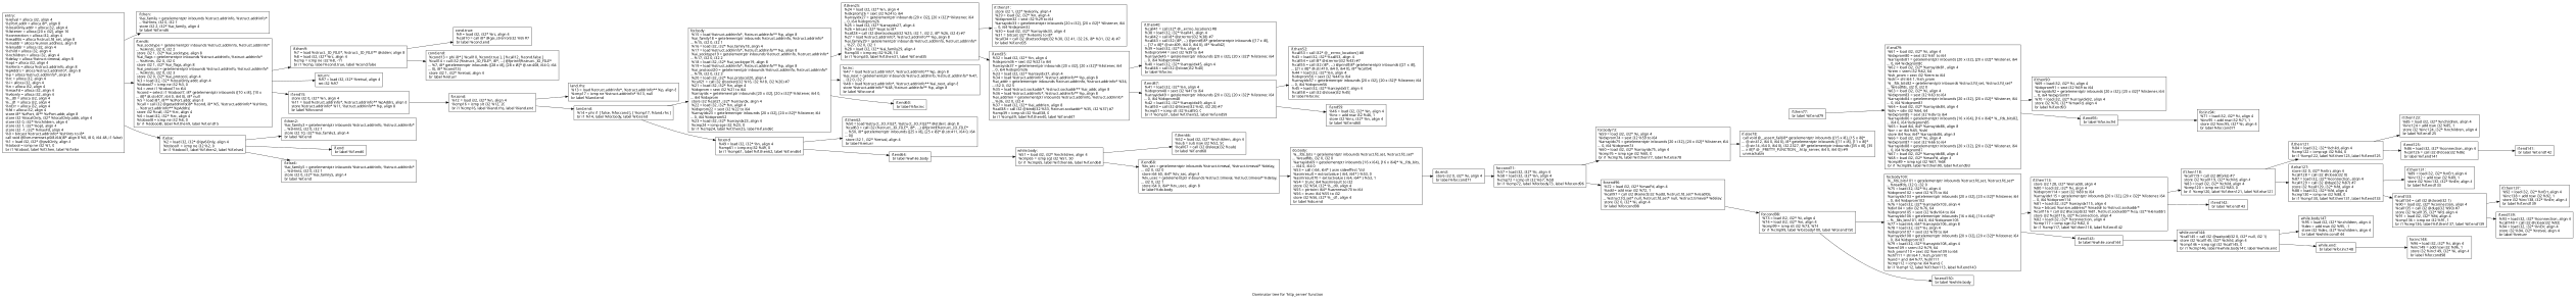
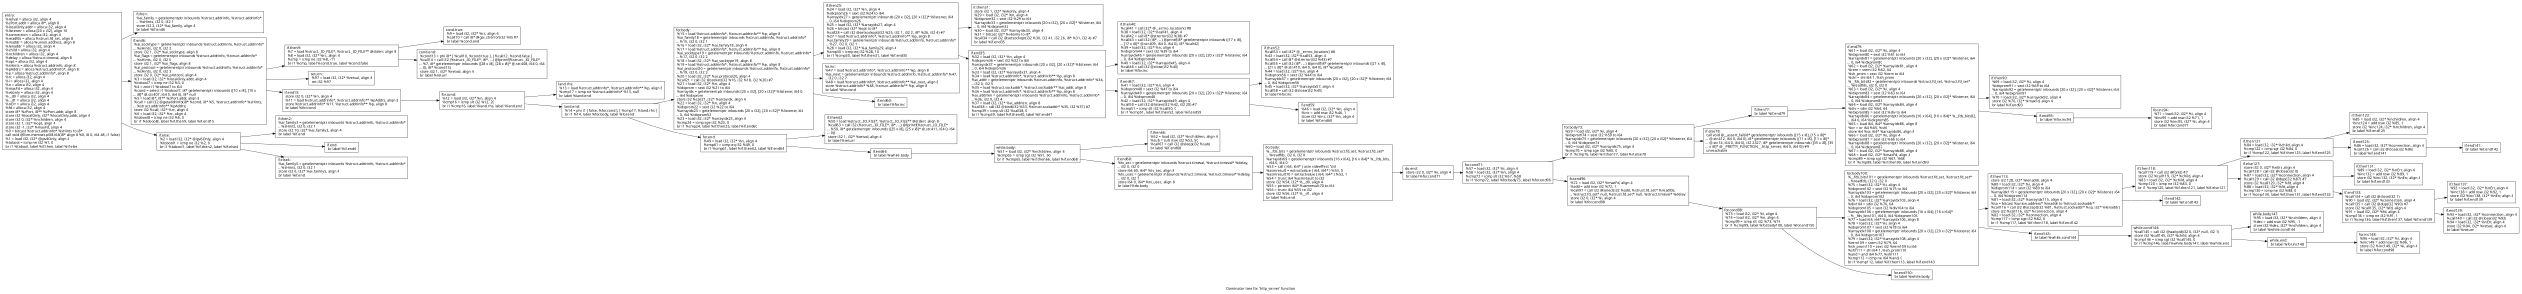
  digraph {
    fontname="Noto Sans"
    label="Dominator tree for 'http_server' function"
    rankdir=LR
    node [fontname="Noto Sans" shape=record]
    edge [fontname="Noto Sans"]
    n1 [label="{entry:\l  %retval = alloca i32, align 4\l  %zPort.addr = alloca i8*, align 8\l  %localOnly.addr = alloca i32, align 4\l  %listener = alloca [20 x i32], align 16\l  %connection = alloca i32, align 4\l  %readfds = alloca %struct.fd_set, align 8\l  %inaddr = alloca %union.address, align 8\l  %lenaddr = alloca i32, align 4\l  %child = alloca i32, align 4\l  %nchildren = alloca i32, align 4\l  %delay = alloca %struct.timeval, align 8\l  %opt = alloca i32, align 4\l  %sHints = alloca %struct.addrinfo, align 8\l  %pAddrs = alloca %struct.addrinfo*, align 8\l  %p = alloca %struct.addrinfo*, align 8\l  %rc = alloca i32, align 4\l  %i = alloca i32, align 4\l  %n = alloca i32, align 4\l  %maxFd = alloca i32, align 4\l  %v6only = alloca i32, align 4\l  %__d0 = alloca i32, align 4\l  %__d1 = alloca i32, align 4\l  %nErr = alloca i32, align 4\l  %fd = alloca i32, align 4\l  store i8* %zPort, i8** %zPort.addr, align 8\l  store i32 %localOnly, i32* %localOnly.addr, align 4\l  store i32 0, i32* %nchildren, align 4\l  store i32 1, i32* %opt, align 4\l  store i32 -1, i32* %maxFd, align 4\l  %0 = bitcast %struct.addrinfo* %sHints to i8*\l  call void @llvm.memset.p0i8.i64(i8* align 8 %0, i8 0, i64 48, i1 false)\l  %1 = load i32, i32* @ipv4Only, align 4\l  %tobool = icmp ne i32 %1, 0\l  br i1 %tobool, label %if.then, label %if.else\l}"]
    n2 [label="{if.then:                                          \l  %ai_family = getelementptr inbounds %struct.addrinfo, %struct.addrinfo*\l... %sHints, i32 0, i32 1\l  store i32 2, i32* %ai_family, align 4\l  br label %if.end6\l}"]
    n3 [label="{if.end6:                                          \l  %ai_socktype = getelementptr inbounds %struct.addrinfo, %struct.addrinfo*\l... %sHints, i32 0, i32 2\l  store i32 1, i32* %ai_socktype, align 8\l  %ai_flags = getelementptr inbounds %struct.addrinfo, %struct.addrinfo*\l... %sHints, i32 0, i32 0\l  store i32 1, i32* %ai_flags, align 8\l  %ai_protocol = getelementptr inbounds %struct.addrinfo, %struct.addrinfo*\l... %sHints, i32 0, i32 3\l  store i32 0, i32* %ai_protocol, align 4\l  %3 = load i32, i32* %localOnly.addr, align 4\l  %tobool7 = icmp ne i32 %3, 0\l  %4 = zext i1 %tobool7 to i64\l  %cond = select i1 %tobool7, i8* getelementptr inbounds ([10 x i8], [10 x\l... i8]* @.str.407, i64 0, i64 0), i8* null\l  %5 = load i8*, i8** %zPort.addr, align 8\l  %call = call i32 @getaddrinfo(i8* %cond, i8* %5, %struct.addrinfo* %sHints,\l... %struct.addrinfo** %pAddrs)\l  store i32 %call, i32* %rc, align 4\l  %6 = load i32, i32* %rc, align 4\l  %tobool8 = icmp ne i32 %6, 0\l  br i1 %tobool8, label %if.then9, label %if.end15\l}"]
    n4 [label="{if.else:                                          \l  %2 = load i32, i32* @ipv6Only, align 4\l  %tobool1 = icmp ne i32 %2, 0\l  br i1 %tobool1, label %if.then2, label %if.else4\l}"]
    n5 [label="{if.then9:                                         \l  %7 = load %struct._IO_FILE*, %struct._IO_FILE** @stderr, align 8\l  %8 = load i32, i32* %rc, align 4\l  %cmp = icmp ne i32 %8, -11\l  br i1 %cmp, label %cond.true, label %cond.false\l}"]
    n6 [label="{return:                                           \l  %97 = load i32, i32* %retval, align 4\l  ret i32 %97\l}"]
    n7 [label="{if.end15:                                         \l  store i32 0, i32* %n, align 4\l  %11 = load %struct.addrinfo*, %struct.addrinfo** %pAddrs, align 8\l  store %struct.addrinfo* %11, %struct.addrinfo** %p, align 8\l  br label %for.cond\l}"]
    n8 [label="{if.then2:                                         \l  %ai_family3 = getelementptr inbounds %struct.addrinfo, %struct.addrinfo*\l... %sHints, i32 0, i32 1\l  store i32 10, i32* %ai_family3, align 4\l  br label %if.end\l}"]
    n9 [label="{if.end:                                           \l  br label %if.end6\l}"]
    n10 [label="{if.else4:                                         \l  %ai_family5 = getelementptr inbounds %struct.addrinfo, %struct.addrinfo*\l... %sHints, i32 0, i32 1\l  store i32 0, i32* %ai_family5, align 4\l  br label %if.end\l}"]
    n11 [label="{cond.true:                                        \l  %9 = load i32, i32* %rc, align 4\l  %call10 = call i8* @gai_strerror(i32 %9) #7\l  br label %cond.end\l}"]
    n12 [label="{cond.end:                                         \l  %cond13 = phi i8* [ %call10, %cond.true ], [ %call12, %cond.false ]\l  %call14 = call i32 (%struct._IO_FILE*, i8*, ...) @fprintf(%struct._IO_FILE*\l... %7, i8* getelementptr inbounds ([28 x i8], [28 x i8]* @.str.408, i64 0, i64\l... 0), i8* %cond13)\l  store i32 1, i32* %retval, align 4\l  br label %return\l}"]
    n13 [label="{for.cond:                                         \l  %12 = load i32, i32* %n, align 4\l  %cmp16 = icmp slt i32 %12, 20\l  br i1 %cmp16, label %land.rhs, label %land.end\l}"]
    n14 [label="{land.rhs:                                         \l  %13 = load %struct.addrinfo*, %struct.addrinfo** %p, align 8\l  %cmp17 = icmp ne %struct.addrinfo* %13, null\l  br label %land.end\l}"]
    n15 [label="{land.end:                                         \l  %14 = phi i1 [ false, %for.cond ], [ %cmp17, %land.rhs ]\l  br i1 %14, label %for.body, label %for.end\l}"]
    n16 [label="{for.body:                                         \l  %15 = load %struct.addrinfo*, %struct.addrinfo** %p, align 8\l  %ai_family18 = getelementptr inbounds %struct.addrinfo, %struct.addrinfo*\l... %15, i32 0, i32 1\l  %16 = load i32, i32* %ai_family18, align 4\l  %17 = load %struct.addrinfo*, %struct.addrinfo** %p, align 8\l  %ai_socktype19 = getelementptr inbounds %struct.addrinfo, %struct.addrinfo*\l... %17, i32 0, i32 2\l  %18 = load i32, i32* %ai_socktype19, align 8\l  %19 = load %struct.addrinfo*, %struct.addrinfo** %p, align 8\l  %ai_protocol20 = getelementptr inbounds %struct.addrinfo, %struct.addrinfo*\l... %19, i32 0, i32 3\l  %20 = load i32, i32* %ai_protocol20, align 4\l  %call21 = call i32 @socket(i32 %16, i32 %18, i32 %20) #7\l  %21 = load i32, i32* %n, align 4\l  %idxprom = sext i32 %21 to i64\l  %arrayidx = getelementptr inbounds [20 x i32], [20 x i32]* %listener, i64 0,\l... i64 %idxprom\l  store i32 %call21, i32* %arrayidx, align 4\l  %22 = load i32, i32* %n, align 4\l  %idxprom22 = sext i32 %22 to i64\l  %arrayidx23 = getelementptr inbounds [20 x i32], [20 x i32]* %listener, i64\l... 0, i64 %idxprom52\l  %23 = load i32, i32* %arrayidx23, align 4\l  %cmp24 = icmp sge i32 %23, 0\l  br i1 %cmp24, label %if.then25, label %if.end60\l}"]
    n17 [label="{for.end:                                          \l  %49 = load i32, i32* %n, align 4\l  %cmp61 = icmp eq i32 %49, 0\l  br i1 %cmp61, label %if.then62, label %if.end64\l}"]
    n18 [label="{if.then25:                                        \l  %24 = load i32, i32* %n, align 4\l  %idxprom26 = sext i32 %24 to i64\l  %arrayidx27 = getelementptr inbounds [20 x i32], [20 x i32]* %listener, i64\l... 0, i64 %idxprom26\l  %25 = load i32, i32* %arrayidx27, align 4\l  %26 = bitcast i32* %opt to i8*\l  %call28 = call i32 @setsockopt(i32 %25, i32 1, i32 2, i8* %26, i32 4) #7\l  %27 = load %struct.addrinfo*, %struct.addrinfo** %p, align 8\l  %ai_family29 = getelementptr inbounds %struct.addrinfo, %struct.addrinfo*\l... %27, i32 0, i32 1\l  %28 = load i32, i32* %ai_family29, align 4\l  %cmp30 = icmp eq i32 %28, 10\l  br i1 %cmp30, label %if.then31, label %if.end35\l}"]
    n19 [label="{for.inc:                                          \l  %47 = load %struct.addrinfo*, %struct.addrinfo** %p, align 8\l  %ai_next = getelementptr inbounds %struct.addrinfo, %struct.addrinfo* %47,\l... i32 0, i32 7\l  %48 = load %struct.addrinfo*, %struct.addrinfo** %ai_next, align 8\l  store %struct.addrinfo* %48, %struct.addrinfo** %p, align 8\l  br label %for.cond\l}"]
    n20 [label="{if.end60:                                         \l  br label %for.inc\l}"]
    n21 [label="{if.then62:                                        \l  %50 = load %struct._IO_FILE*, %struct._IO_FILE** @stderr, align 8\l  %call63 = call i32 (%struct._IO_FILE*, i8*, ...) @fprintf(%struct._IO_FILE*\l... %50, i8* getelementptr inbounds ([25 x i8], [25 x i8]* @.str.411, i64 0, i64\l... 0))\l  store i32 1, i32* %retval, align 4\l  br label %return\l}"]
    n22 [label="{if.end64:                                         \l  br label %while.body\l}"]
    n23 [label="{if.then31:                                        \l  store i32 1, i32* %v6only, align 4\l  %29 = load i32, i32* %n, align 4\l  %idxprom32 = sext i32 %29 to i64\l  %arrayidx33 = getelementptr inbounds [20 x i32], [20 x i32]* %listener, i64\l... 0, i64 %idxprom32\l  %30 = load i32, i32* %arrayidx33, align 4\l  %31 = bitcast i32* %v6only to i8*\l  %call34 = call i32 @setsockopt(i32 %30, i32 41, i32 26, i8* %31, i32 4) #7\l  br label %if.end35\l}"]
    n24 [label="{if.end35:                                         \l  %32 = load i32, i32* %n, align 4\l  %idxprom36 = sext i32 %32 to i64\l  %arrayidx37 = getelementptr inbounds [20 x i32], [20 x i32]* %listener, i64\l... 0, i64 %idxprom36\l  %33 = load i32, i32* %arrayidx37, align 4\l  %34 = load %struct.addrinfo*, %struct.addrinfo** %p, align 8\l  %ai_addr = getelementptr inbounds %struct.addrinfo, %struct.addrinfo* %34,\l... i32 0, i32 5\l  %35 = load %struct.sockaddr*, %struct.sockaddr** %ai_addr, align 8\l  %36 = load %struct.addrinfo*, %struct.addrinfo** %p, align 8\l  %ai_addrlen = getelementptr inbounds %struct.addrinfo, %struct.addrinfo*\l... %36, i32 0, i32 4\l  %37 = load i32, i32* %ai_addrlen, align 8\l  %call38 = call i32 @bind(i32 %33, %struct.sockaddr* %35, i32 %37) #7\l  %cmp39 = icmp slt i32 %call38, 0\l  br i1 %cmp39, label %if.then40, label %if.end47\l}"]
    n25 [label="{while.body:                                       \l  %51 = load i32, i32* %nchildren, align 4\l  %cmp65 = icmp sgt i32 %51, 50\l  br i1 %cmp65, label %if.then66, label %if.end68\l}"]
    n26 [label="{if.then40:                                        \l  %call41 = call i32* @__errno_location() #8\l  %38 = load i32, i32* %call41, align 4\l  %call42 = call i8* @strerror(i32 %38) #7\l  %call43 = call i32 (i8*, ...) @printf(i8* getelementptr inbounds ([17 x i8],\l... [17 x i8]* @.str.409, i64 0, i64 0), i8* %call42)\l  %39 = load i32, i32* %n, align 4\l  %idxprom44 = sext i32 %39 to i64\l  %arrayidx45 = getelementptr inbounds [20 x i32], [20 x i32]* %listener, i64\l... 0, i64 %idxprom44\l  %40 = load i32, i32* %arrayidx45, align 4\l  %call46 = call i32 @close(i32 %40)\l  br label %for.inc\l}"]
    n27 [label="{if.end47:                                         \l  %41 = load i32, i32* %n, align 4\l  %idxprom48 = sext i32 %41 to i64\l  %arrayidx49 = getelementptr inbounds [20 x i32], [20 x i32]* %listener, i64\l... 0, i64 %idxprom48\l  %42 = load i32, i32* %arrayidx49, align 4\l  %call50 = call i32 @listen(i32 %42, i32 20) #7\l  %cmp51 = icmp slt i32 %call50, 0\l  br i1 %cmp51, label %if.then52, label %if.end59\l}"]
    n28 [label="{if.then52:                                        \l  %call53 = call i32* @__errno_location() #8\l  %43 = load i32, i32* %call53, align 4\l  %call54 = call i8* @strerror(i32 %43) #7\l  %call55 = call i32 (i8*, ...) @printf(i8* getelementptr inbounds ([21 x i8],\l... [21 x i8]* @.str.410, i64 0, i64 0), i8* %call54)\l  %44 = load i32, i32* %n, align 4\l  %idxprom56 = sext i32 %44 to i64\l  %arrayidx57 = getelementptr inbounds [20 x i32], [20 x i32]* %listener, i64\l... 0, i64 %idxprom56\l  %45 = load i32, i32* %arrayidx57, align 4\l  %call58 = call i32 @close(i32 %45)\l  br label %for.inc\l}"]
    n29 [label="{if.end59:                                         \l  %46 = load i32, i32* %n, align 4\l  %inc = add nsw i32 %46, 1\l  store i32 %inc, i32* %n, align 4\l  br label %if.end60\l}"]
    n30 [label="{if.then66:                                        \l  %52 = load i32, i32* %nchildren, align 4\l  %sub = sub nsw i32 %52, 50\l  %call67 = call i32 @sleep(i32 %sub)\l  br label %if.end68\l}"]
    n31 [label="{if.end68:                                         \l  %tv_sec = getelementptr inbounds %struct.timeval, %struct.timeval* %delay,\l... i32 0, i32 0\l  store i64 60, i64* %tv_sec, align 8\l  %tv_usec = getelementptr inbounds %struct.timeval, %struct.timeval* %delay,\l... i32 0, i32 1\l  store i64 0, i64* %tv_usec, align 8\l  br label %do.body\l}"]
    n32 [label="{do.body:                                          \l  %__fds_bits = getelementptr inbounds %struct.fd_set, %struct.fd_set*\l... %readfds, i32 0, i32 0\l  %arrayidx69 = getelementptr inbounds [16 x i64], [16 x i64]* %__fds_bits,\l... i64 0, i64 0\l  %53 = call \{ i64, i64* \} asm sideeffect \"cld\l  %asmresult = extractvalue \{ i64, i64* \} %53, 0\l  %asmresult70 = extractvalue \{ i64, i64* \} %53, 1\l  %54 = trunc i64 %asmresult to i32\l  store i32 %54, i32* %__d0, align 4\l  %55 = ptrtoint i64* %asmresult70 to i64\l  %56 = trunc i64 %55 to i32\l  store i32 %56, i32* %__d1, align 4\l  br label %do.end\l}"]
    n33 [label="{do.end:                                           \l  store i32 0, i32* %i, align 4\l  br label %for.cond71\l}"]
    n34 [label="{for.cond71:                                       \l  %57 = load i32, i32* %i, align 4\l  %58 = load i32, i32* %n, align 4\l  %cmp72 = icmp slt i32 %57, %58\l  br i1 %cmp72, label %for.body73, label %for.end96\l}"]
    n35 [label="{for.body73:                                       \l  %59 = load i32, i32* %i, align 4\l  %idxprom74 = sext i32 %59 to i64\l  %arrayidx75 = getelementptr inbounds [20 x i32], [20 x i32]* %listener, i64\l... 0, i64 %idxprom74\l  %60 = load i32, i32* %arrayidx75, align 4\l  %cmp76 = icmp sge i32 %60, 0\l  br i1 %cmp76, label %if.then77, label %if.else78\l}"]
    n36 [label="{for.end96:                                        \l  %72 = load i32, i32* %maxFd, align 4\l  %add = add nsw i32 %72, 1\l  %call97 = call i32 @select(i32 %add, %struct.fd_set* %readfds,\l... %struct.fd_set* null, %struct.fd_set* null, %struct.timeval* %delay)\l  store i32 0, i32* %i, align 4\l  br label %for.cond98\l}"]
    n37 [label="{if.then77:                                        \l  br label %if.end79\l}"]
    n38 [label="{if.else78:                                        \l  call void @__assert_fail(i8* getelementptr inbounds ([15 x i8], [15 x i8]*\l... @.str.412, i64 0, i64 0), i8* getelementptr inbounds ([11 x i8], [11 x i8]*\l... @.str.14, i64 0, i64 0), i32 2327, i8* getelementptr inbounds ([35 x i8], [35\l... x i8]* @__PRETTY_FUNCTION__.http_server, i64 0, i64 0)) #9\l  unreachable\l}"]
    n39 [label="{for.cond98:                                       \l  %73 = load i32, i32* %i, align 4\l  %74 = load i32, i32* %n, align 4\l  %cmp99 = icmp slt i32 %73, %74\l  br i1 %cmp99, label %for.body100, label %for.end150\l}"]
    n40 [label="{if.end79:                                         \l  %61 = load i32, i32* %i, align 4\l  %idxprom80 = sext i32 %61 to i64\l  %arrayidx81 = getelementptr inbounds [20 x i32], [20 x i32]* %listener, i64\l... 0, i64 %idxprom80\l  %62 = load i32, i32* %arrayidx81, align 4\l  %rem = srem i32 %62, 64\l  %sh_prom = zext i32 %rem to i64\l  %shl = shl i64 1, %sh_prom\l  %__fds_bits82 = getelementptr inbounds %struct.fd_set, %struct.fd_set*\l... %readfds, i32 0, i32 0\l  %63 = load i32, i32* %i, align 4\l  %idxprom83 = sext i32 %63 to i64\l  %arrayidx84 = getelementptr inbounds [20 x i32], [20 x i32]* %listener, i64\l... 0, i64 %idxprom83\l  %64 = load i32, i32* %arrayidx84, align 4\l  %div = sdiv i32 %64, 64\l  %idxprom85 = sext i32 %div to i64\l  %arrayidx86 = getelementptr inbounds [16 x i64], [16 x i64]* %__fds_bits82,\l... i64 0, i64 %idxprom85\l  %65 = load i64, i64* %arrayidx86, align 8\l  %or = or i64 %65, %shl\l  store i64 %or, i64* %arrayidx86, align 8\l  %66 = load i32, i32* %i, align 4\l  %idxprom87 = sext i32 %66 to i64\l  %arrayidx88 = getelementptr inbounds [20 x i32], [20 x i32]* %listener, i64\l... 0, i64 %idxprom87\l  %67 = load i32, i32* %arrayidx88, align 4\l  %68 = load i32, i32* %maxFd, align 4\l  %cmp89 = icmp sgt i32 %67, %68\l  br i1 %cmp89, label %if.then90, label %if.end93\l}"]
    n41 [label="{for.body100:                                      \l  %__fds_bits101 = getelementptr inbounds %struct.fd_set, %struct.fd_set*\l... %readfds, i32 0, i32 0\l  %75 = load i32, i32* %i, align 4\l  %idxprom102 = sext i32 %75 to i64\l  %arrayidx103 = getelementptr inbounds [20 x i32], [20 x i32]* %listener, i64\l... 0, i64 %idxprom102\l  %76 = load i32, i32* %arrayidx103, align 4\l  %div104 = sdiv i32 %76, 64\l  %idxprom105 = sext i32 %div104 to i64\l  %arrayidx106 = getelementptr inbounds [16 x i64], [16 x i64]*\l... %__fds_bits101, i64 0, i64 %idxprom105\l  %77 = load i64, i64* %arrayidx106, align 8\l  %78 = load i32, i32* %i, align 4\l  %idxprom107 = sext i32 %78 to i64\l  %arrayidx108 = getelementptr inbounds [20 x i32], [20 x i32]* %listener, i64\l... 0, i64 %idxprom107\l  %79 = load i32, i32* %arrayidx108, align 4\l  %rem109 = srem i32 %79, 64\l  %sh_prom110 = zext i32 %rem109 to i64\l  %shl111 = shl i64 1, %sh_prom110\l  %and = and i64 %77, %shl111\l  %cmp112 = icmp ne i64 %and, 0\l  br i1 %cmp112, label %if.then113, label %if.end143\l}"]
    n42 [label="{for.end150:                                       \l  br label %while.body\l}"]
    n43 [label="{if.then90:                                        \l  %69 = load i32, i32* %i, align 4\l  %idxprom91 = sext i32 %69 to i64\l  %arrayidx92 = getelementptr inbounds [20 x i32], [20 x i32]* %listener, i64\l... 0, i64 %idxprom91\l  %70 = load i32, i32* %arrayidx92, align 4\l  store i32 %70, i32* %maxFd, align 4\l  br label %if.end93\l}"]
    n44 [label="{if.end93:                                         \l  br label %for.inc94\l}"]
    n45 [label="{for.inc94:                                        \l  %71 = load i32, i32* %i, align 4\l  %inc95 = add nsw i32 %71, 1\l  store i32 %inc95, i32* %i, align 4\l  br label %for.cond71\l}"]
    n46 [label="{if.then113:                                       \l  store i32 128, i32* %lenaddr, align 4\l  %80 = load i32, i32* %i, align 4\l  %idxprom114 = sext i32 %80 to i64\l  %arrayidx115 = getelementptr inbounds [20 x i32], [20 x i32]* %listener, i64\l... 0, i64 %idxprom114\l  %81 = load i32, i32* %arrayidx115, align 4\l  %sa = bitcast %union.address* %inaddr to %struct.sockaddr*\l  %call116 = call i32 @accept(i32 %81, %struct.sockaddr* %sa, i32* %lenaddr)\l  store i32 %call116, i32* %connection, align 4\l  %82 = load i32, i32* %connection, align 4\l  %cmp117 = icmp sge i32 %82, 0\l  br i1 %cmp117, label %if.then118, label %if.end142\l}"]
    n47 [label="{if.end143:                                        \l  br label %while.cond144\l}"]
    n48 [label="{if.then118:                                       \l  %call119 = call i32 @fork() #7\l  store i32 %call119, i32* %child, align 4\l  %83 = load i32, i32* %child, align 4\l  %cmp120 = icmp ne i32 %83, 0\l  br i1 %cmp120, label %if.then121, label %if.else127\l}"]
    n49 [label="{if.end142:                                        \l  br label %if.end143\l}"]
    n50 [label="{while.cond144:                                    \l  %call145 = call i32 @waitpid(i32 0, i32* null, i32 1)\l  store i32 %call145, i32* %child, align 4\l  %cmp146 = icmp sgt i32 %call145, 0\l  br i1 %cmp146, label %while.body147, label %while.end\l}"]
    n51 [label="{if.then121:                                       \l  %84 = load i32, i32* %child, align 4\l  %cmp122 = icmp sgt i32 %84, 0\l  br i1 %cmp122, label %if.then123, label %if.end125\l}"]
    n52 [label="{if.else127:                                       \l  store i32 0, i32* %nErr, align 4\l  %call128 = call i32 @close(i32 0)\l  %87 = load i32, i32* %connection, align 4\l  %call129 = call i32 @dup(i32 %87) #7\l  store i32 %call129, i32* %fd, align 4\l  %88 = load i32, i32* %fd, align 4\l  %cmp130 = icmp ne i32 %88, 0\l  br i1 %cmp130, label %if.then131, label %if.end133\l}"]
    n53 [label="{while.body147:                                    \l  %95 = load i32, i32* %nchildren, align 4\l  %dec = add nsw i32 %95, -1\l  store i32 %dec, i32* %nchildren, align 4\l  br label %while.cond144\l}"]
    n54 [label="{while.end:                                        \l  br label %for.inc148\l}"]
    n55 [label="{if.then123:                                       \l  %85 = load i32, i32* %nchildren, align 4\l  %inc124 = add nsw i32 %85, 1\l  store i32 %inc124, i32* %nchildren, align 4\l  br label %if.end125\l}"]
    n56 [label="{if.end125:                                        \l  %86 = load i32, i32* %connection, align 4\l  %call126 = call i32 @close(i32 %86)\l  br label %if.end141\l}"]
    n57 [label="{if.then131:                                       \l  %89 = load i32, i32* %nErr, align 4\l  %inc132 = add nsw i32 %89, 1\l  store i32 %inc132, i32* %nErr, align 4\l  br label %if.end133\l}"]
    n58 [label="{if.end133:                                        \l  %call134 = call i32 @close(i32 1)\l  %90 = load i32, i32* %connection, align 4\l  %call135 = call i32 @dup(i32 %90) #7\l  store i32 %call135, i32* %fd, align 4\l  %91 = load i32, i32* %fd, align 4\l  %cmp136 = icmp ne i32 %91, 1\l  br i1 %cmp136, label %if.then137, label %if.end139\l}"]
    n59 [label="{if.end141:                                        \l  br label %if.end142\l}"]
    n60 [label="{if.then137:                                       \l  %92 = load i32, i32* %nErr, align 4\l  %inc138 = add nsw i32 %92, 1\l  store i32 %inc138, i32* %nErr, align 4\l  br label %if.end139\l}"]
    n61 [label="{if.end139:                                        \l  %93 = load i32, i32* %connection, align 4\l  %call140 = call i32 @close(i32 %93)\l  %94 = load i32, i32* %nErr, align 4\l  store i32 %94, i32* %retval, align 4\l  br label %return\l}"]
    n62 [label="{for.inc148:                                       \l  %96 = load i32, i32* %i, align 4\l  %inc149 = add nsw i32 %96, 1\l  store i32 %inc149, i32* %i, align 4\l  br label %for.cond98\l}"]
    n1 -> n2
    n1 -> n3
    n1 -> n4
    n3 -> n5
    n3 -> n6
    n3 -> n7
    n4 -> n8
    n4 -> n9
    n4 -> n10
    n5 -> n11
    n5 -> n12
    n7 -> n13
    n13 -> n14
    n13 -> n15
    n15 -> n16
    n15 -> n17
    n16 -> n18
    n16 -> n19
    n16 -> n20
    n17 -> n21
    n17 -> n22
    n18 -> n23
    n18 -> n24
    n22 -> n25
    n24 -> n26
    n24 -> n27
    n25 -> n30
    n25 -> n31
    n27 -> n28
    n27 -> n29
    n31 -> n32
    n32 -> n33
    n33 -> n34
    n34 -> n35
    n34 -> n36
+   n35 -> n37
    n35 -> n38
    n36 -> n39
    n37 -> n40
    n39 -> n41
    n39 -> n42
    n40 -> n43
    n40 -> n44
    n41 -> n46
    n41 -> n47
    n44 -> n45
    n46 -> n48
    n46 -> n49
    n47 -> n50
    n48 -> n51
    n48 -> n52
    n50 -> n53
    n50 -> n54
    n51 -> n55
    n51 -> n56
    n52 -> n57
    n52 -> n58
    n54 -> n62
    n56 -> n59
    n58 -> n60
    n58 -> n61
  }
